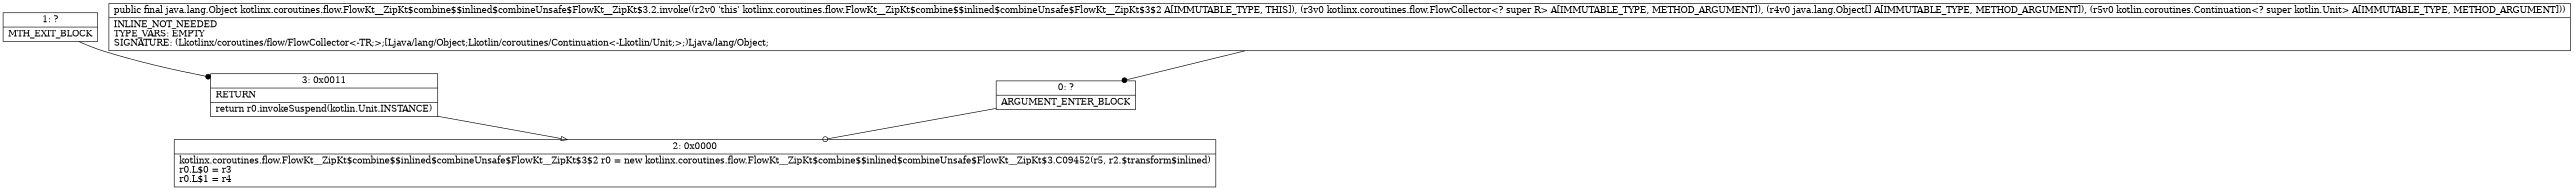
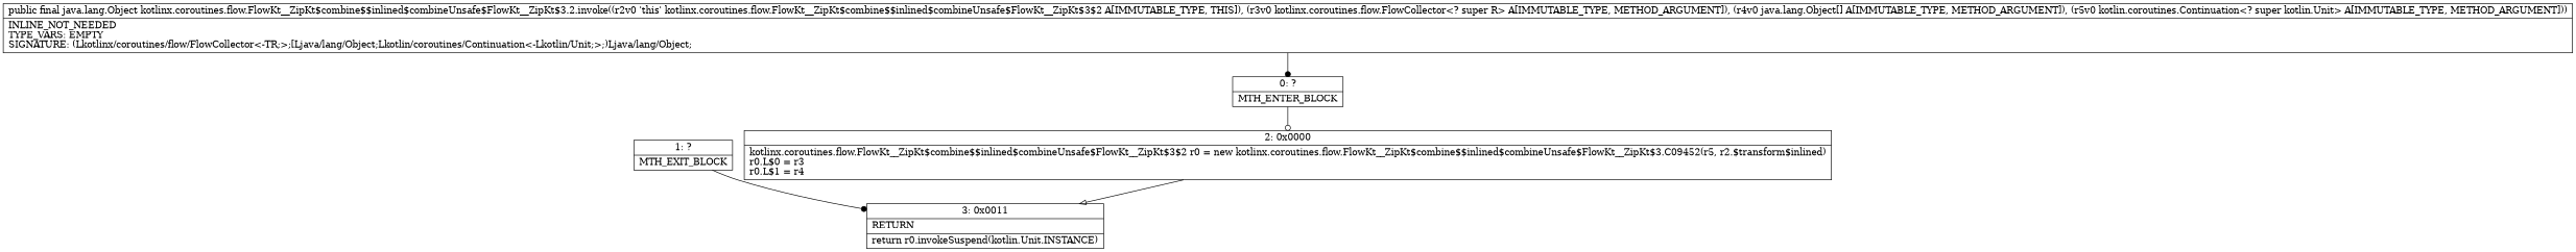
  digraph {
    node [shape=record]
    edge [arrowhead=dot]
-   n1 [label="{0\:\ ?|ARGUMENT_ENTER_BLOCK\l}"]
+   n1 [label="{0\:\ ?|MTH_ENTER_BLOCK\l}"]
    n2 [label="{2\:\ 0x0000|kotlinx.coroutines.flow.FlowKt__ZipKt$combine$$inlined$combineUnsafe$FlowKt__ZipKt$3$2 r0 = new kotlinx.coroutines.flow.FlowKt__ZipKt$combine$$inlined$combineUnsafe$FlowKt__ZipKt$3.C09452(r5, r2.$transform$inlined)\lr0.L$0 = r3\lr0.L$1 = r4\l}"]
    n3 [label="{3\:\ 0x0011|RETURN\l|return r0.invokeSuspend(kotlin.Unit.INSTANCE)\l}"]
    n4 [label="{1\:\ ?|MTH_EXIT_BLOCK\l}"]
    n5 [label="{public final java.lang.Object kotlinx.coroutines.flow.FlowKt__ZipKt$combine$$inlined$combineUnsafe$FlowKt__ZipKt$3.2.invoke((r2v0 'this' kotlinx.coroutines.flow.FlowKt__ZipKt$combine$$inlined$combineUnsafe$FlowKt__ZipKt$3$2 A[IMMUTABLE_TYPE, THIS]), (r3v0 kotlinx.coroutines.flow.FlowCollector\<? super R\> A[IMMUTABLE_TYPE, METHOD_ARGUMENT]), (r4v0 java.lang.Object[] A[IMMUTABLE_TYPE, METHOD_ARGUMENT]), (r5v0 kotlin.coroutines.Continuation\<? super kotlin.Unit\> A[IMMUTABLE_TYPE, METHOD_ARGUMENT]))  | INLINE_NOT_NEEDED\lTYPE_VARS: EMPTY\lSIGNATURE: (Lkotlinx\/coroutines\/flow\/FlowCollector\<\-TR;\>;[Ljava\/lang\/Object;Lkotlin\/coroutines\/Continuation\<\-Lkotlin\/Unit;\>;)Ljava\/lang\/Object;\l}"]
    n1 -> n2 [arrowhead=odot]
-   n3 -> n2 [arrowhead=onormal]
+   n2 -> n3 [arrowhead=onormal]
    n4 -> n3
    n5 -> n1
  }
